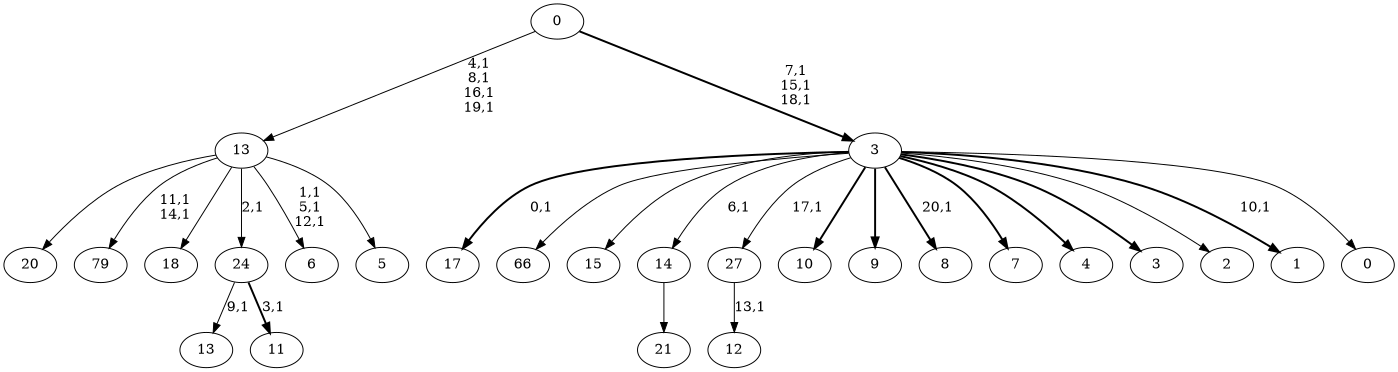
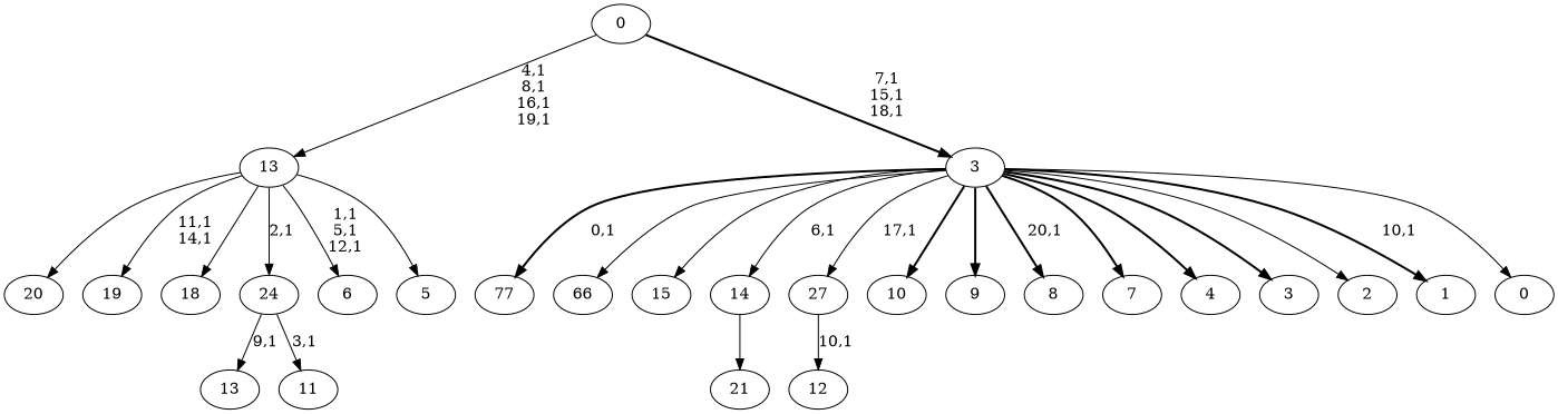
  digraph {
    edge [style=solid]
    n1 [label=21]
    n2 [label=20]
-   n3 [label=79]
+   n3 [label=19]
    n4 [label=18]
-   n5 [label=17]
+   n5 [label=77]
    n6 [label=66]
    n7 [label=15]
    n8 [label=14]
    n9 [label=13]
    n10 [label=12]
    27
    n12 [label=11]
    24
    n14 [label=10]
    n15 [label=9]
    n16 [label=8]
    n17 [label=7]
    n18 [label=6]
    n19 [label=5]
    13
    n21 [label=4]
    n22 [label=3]
    n23 [label=2]
    n24 [label=1]
    n25 [label=0]
    3
    0
    n8 -> n1
-   27 -> n10 [label="13,1"]
+   27 -> n10 [label="10,1"]
    24 -> n9 [label="9,1"]
-   24 -> n12 [label="3,1" style=bold]
+   24 -> n12 [label="3,1"]
    13 -> n2
    13 -> n3 [label="11,1\n14,1"]
    13 -> n4
    13 -> 24 [label="2,1"]
    13 -> n18 [label="1,1\n5,1\n12,1"]
    13 -> n19
    3 -> n5 [label="0,1" style=bold]
    3 -> n6
    3 -> n7
    3 -> n8 [label="6,1"]
    3 -> 27 [label="17,1"]
    3 -> n14 [style=bold]
    3 -> n15 [style=bold]
    3 -> n16 [label="20,1" style=bold]
    3 -> n17 [style=bold]
    3 -> n21 [style=bold]
    3 -> n22 [style=bold]
    3 -> n23
    3 -> n24 [label="10,1" style=bold]
    3 -> n25
    0 -> 13 [label="4,1\n8,1\n16,1\n19,1"]
    0 -> 3 [label="7,1\n15,1\n18,1" style=bold]
  }
